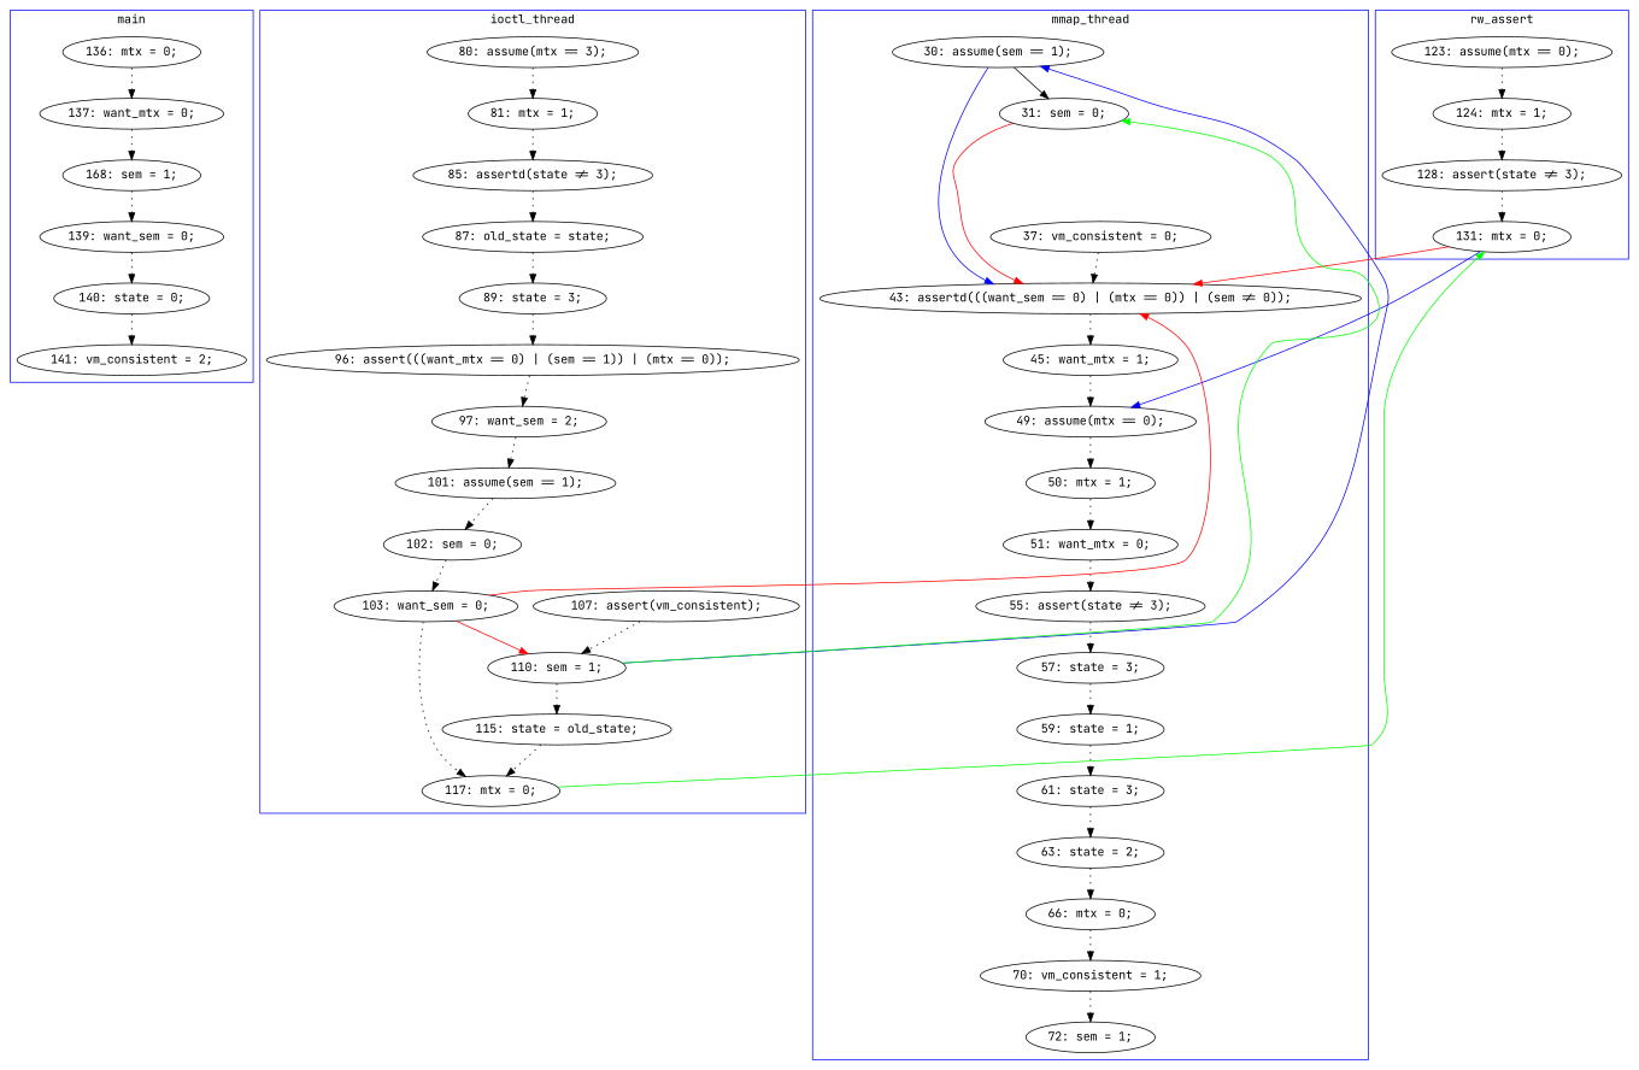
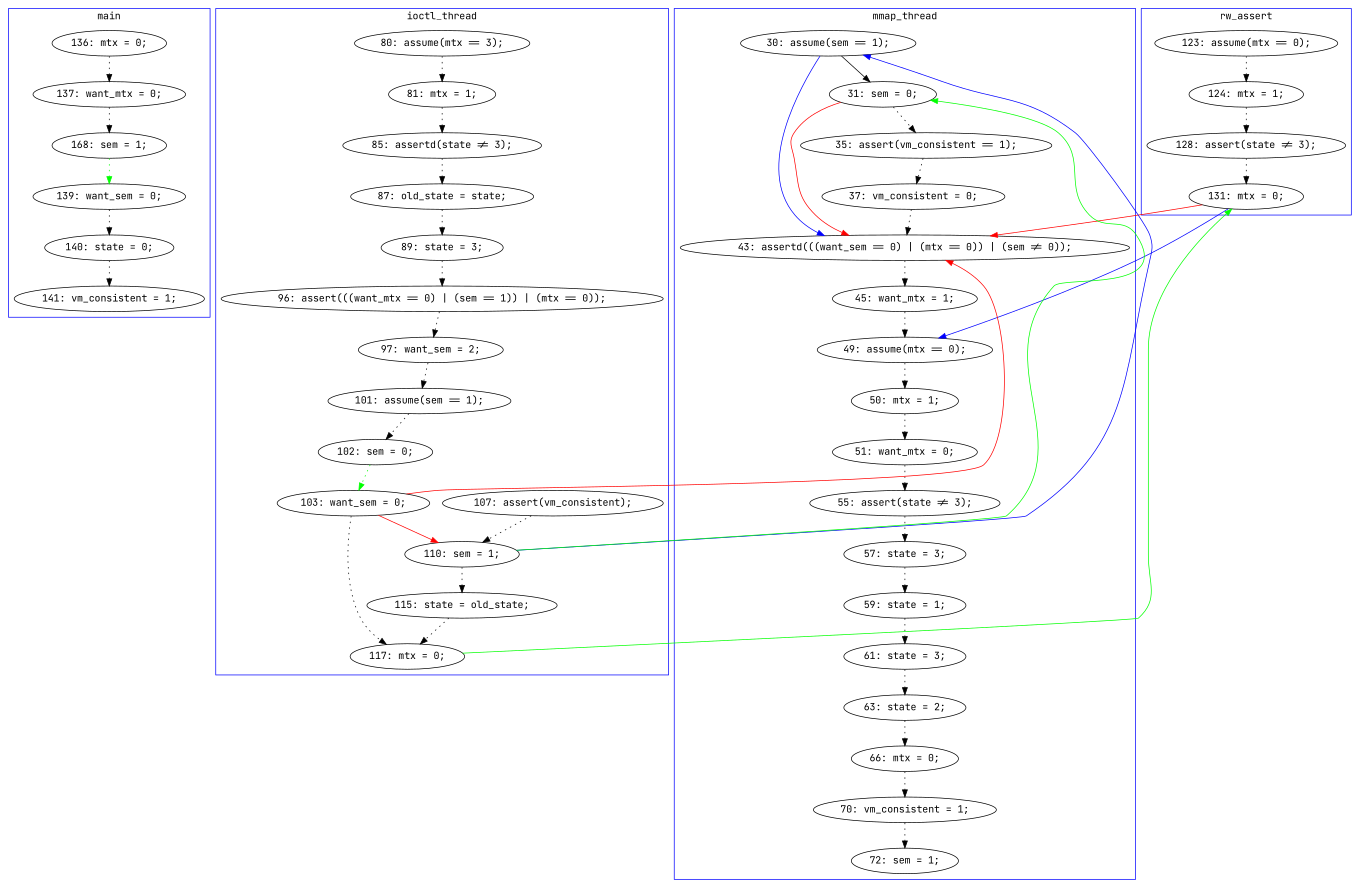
  digraph {
    fontname="JetBrains Mono"
    node [fontname="JetBrains Mono"]
    edge [color=black fontname="JetBrains Mono" style=dotted]
    n1 [label="136: mtx = 0;"]
    n2 [label="137: want_mtx = 0;"]
    n3 [label="140: state = 0;"]
-   n4 [label="141: vm_consistent = 2;"]
+   n4 [label="141: vm_consistent = 1;"]
    n5 [label="139: want_sem = 0;"]
    n6 [label="168: sem = 1;"]
    n7 [label="43: assertd(((want_sem == 0) | (mtx == 0)) | (sem != 0));"]
    n8 [label="45: want_mtx = 1;"]
    n9 [label="49: assume(mtx == 0);"]
    n10 [label="57: state = 3;"]
    n11 [label="59: state = 1;"]
    n12 [label="30: assume(sem == 1);"]
    n13 [label="31: sem = 0;"]
    n14 [label="61: state = 3;"]
    n15 [label="63: state = 2;"]
+   n16 [label="35: assert(vm_consistent == 1);"]
    n17 [label="37: vm_consistent = 0;"]
    n18 [label="66: mtx = 0;"]
    n19 [label="51: want_mtx = 0;"]
    n20 [label="55: assert(state != 3);"]
    n21 [label="50: mtx = 1;"]
    n22 [label="70: vm_consistent = 1;"]
    n23 [label="72: sem = 1;"]
    n24 [label="131: mtx = 0;"]
    n25 [label="128: assert(state != 3);"]
    n26 [label="124: mtx = 1;"]
    n27 [label="123: assume(mtx == 0);"]
    n28 [label="96: assert(((want_mtx == 0) | (sem == 1)) | (mtx == 0));"]
    n29 [label="97: want_sem = 2;"]
    n30 [label="89: state = 3;"]
    n31 [label="103: want_sem = 0;"]
    n32 [label="107: assert(vm_consistent);"]
    n33 [label="110: sem = 1;"]
    n34 [label="81: mtx = 1;"]
    n35 [label="85: assertd(state != 3);"]
    n36 [label="80: assume(mtx == 3);"]
    n37 [label="101: assume(sem == 1);"]
    n38 [label="87: old_state = state;"]
    n39 [label="102: sem = 0;"]
    n40 [label="117: mtx = 0;"]
    n41 [label="115: state = old_state;"]
    subgraph cluster_1 {
      color=blue
      label=main
      n1
      n2
      n3
      n4
      n5
      n6
    }
    subgraph cluster_2 {
      color=blue
      label=mmap_thread
      n7
      n8
      n9
      n10
      n11
      n12
      n13
      n14
      n15
+     n16
      n17
      n18
      n19
      n20
      n21
      n22
      n23
    }
    subgraph cluster_3 {
      color=blue
      label=rw_assert
      n24
      n25
      n26
      n27
    }
    subgraph cluster_4 {
      color=blue
      label=ioctl_thread
      n28
      n29
      n30
      n31
      n32
      n33
      n34
      n35
      n36
      n37
      n38
      n39
      n40
      n41
    }
    n1 -> n2
    n2 -> n6
    n3 -> n4
    n5 -> n3
-   n6 -> n5
+   n6 -> n5 [color=Green]
    n7 -> n8
    n8 -> n9
    n9 -> n21
    n10 -> n11
    n11 -> n14
    n12 -> n7 [color=Blue style=""]
    n12 -> n13 [color=Black style=""]
    n13 -> n7 [color=Red constraint=false style=""]
+   n13 -> n16
    n14 -> n15
    n15 -> n18
+   n16 -> n17
    n17 -> n7
    n18 -> n22
    n19 -> n20
    n20 -> n10
    n21 -> n19
    n22 -> n23
    n24 -> n7 [color=Red constraint=false style=""]
    n24 -> n9 [color=Blue constraint=false style=""]
    n25 -> n24
    n26 -> n25
    n27 -> n26
    n28 -> n29
    n29 -> n37
    n30 -> n28
    n31 -> n7 [color=Red constraint=false style=""]
    n31 -> n33 [color=Red style=""]
    n31 -> n40
    n32 -> n33
    n33 -> n12 [color=Blue constraint=false style=""]
    n33 -> n13 [color=Green constraint=false style=""]
    n33 -> n41
    n34 -> n35
    n35 -> n38
    n36 -> n34
    n37 -> n39
    n38 -> n30
-   n39 -> n31
+   n39 -> n31 [color=Green]
    n40 -> n24 [color=Green constraint=false style=""]
    n41 -> n40
  }
